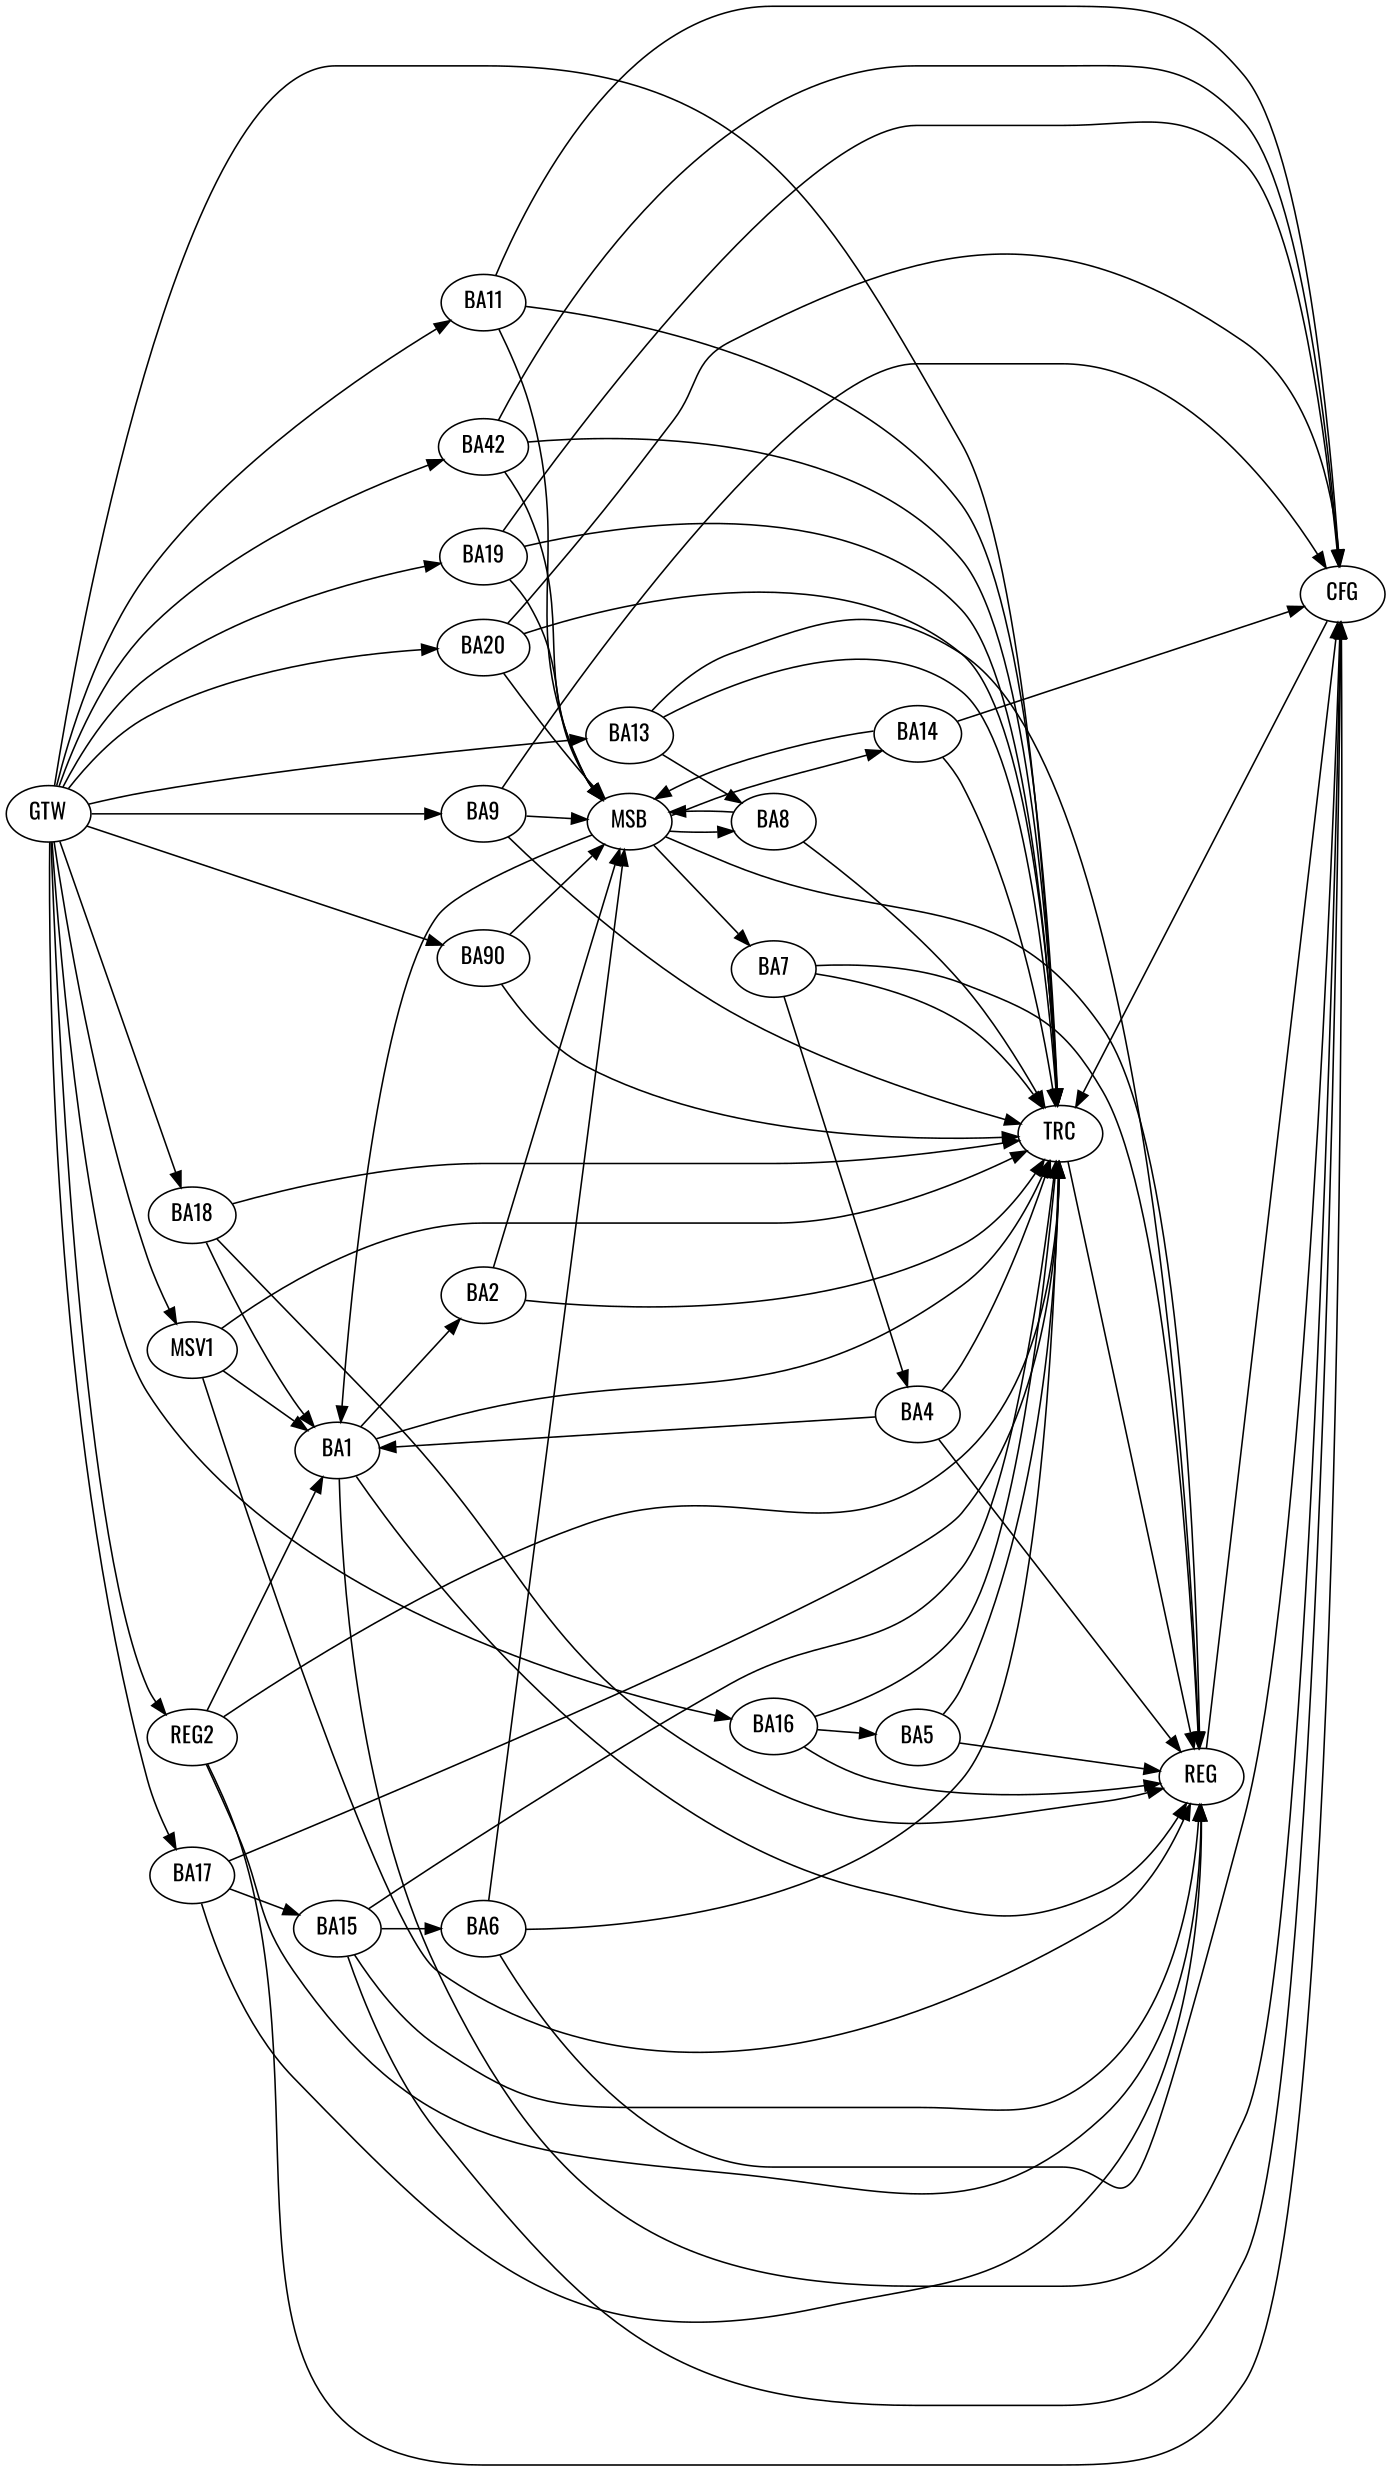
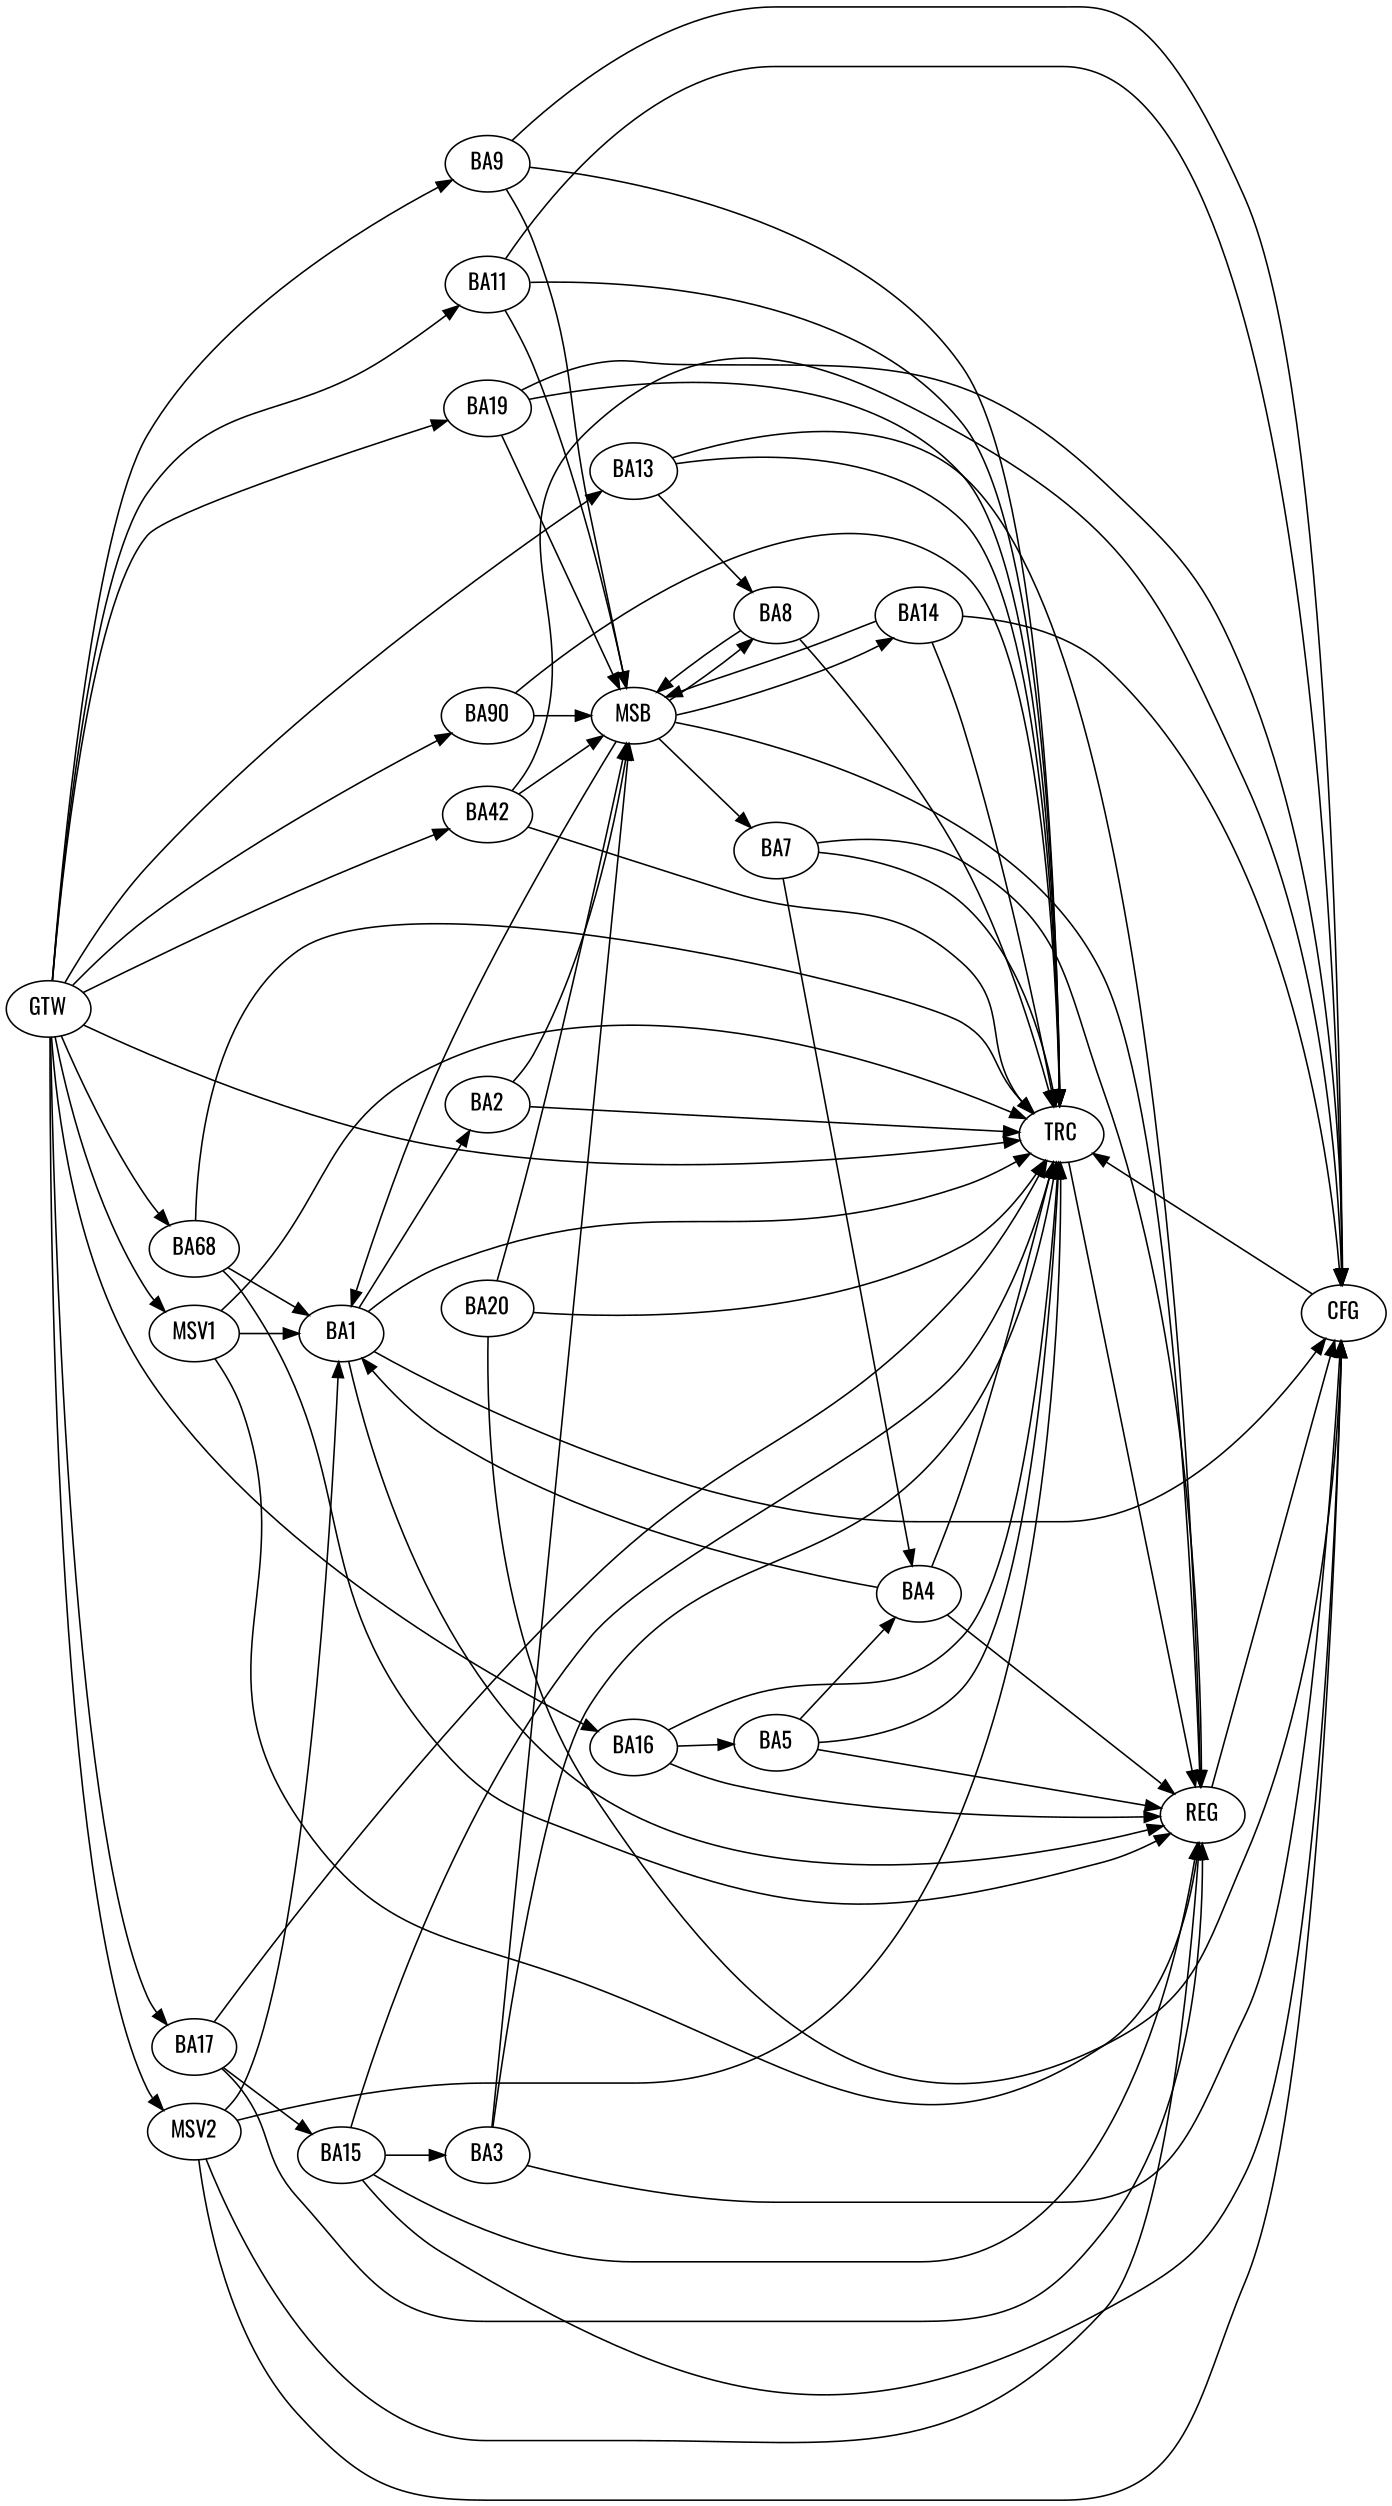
  strict digraph {
    fontname=Oswald
    rankdir=LR
    node [fontname=Oswald]
    edge [fontname=Oswald]
    n1 [label=BA1]
    n2 [label=BA2]
    n3 [label=REG]
    n4 [label=CFG]
    n5 [label=TRC]
    n6 [label=MSB]
    n7 [label=BA7]
    n8 [label=BA8]
    n9 [label=BA14]
-   n10 [label=BA6]
+   n10 [label=BA3]
    n11 [label=BA4]
    n12 [label=BA5]
    n13 [label=BA9]
    n14 [label=BA90]
    n15 [label=BA11]
    n16 [label=BA42]
    n17 [label=BA13]
    n18 [label=BA15]
    n19 [label=BA16]
    n20 [label=BA17]
-   n21 [label=BA18]
+   n21 [label=BA68]
    n22 [label=BA19]
    n23 [label=BA20]
    n24 [label=GTW]
    n25 [label=MSV1]
-   n26 [label=REG2]
+   n26 [label=MSV2]
    n1 -> n2
    n1 -> n3
    n1 -> n4
    n1 -> n5
    n2 -> n5
    n2 -> n6
    n3 -> n4
    n4 -> n5
    n5 -> n3
    n6 -> n1
    n6 -> n3
    n6 -> n7
    n6 -> n8
    n6 -> n9
    n7 -> n3
    n7 -> n5
    n7 -> n11
    n8 -> n5
    n8 -> n6
    n9 -> n4
    n9 -> n5
    n9 -> n6
    n10 -> n4
    n10 -> n5
    n10 -> n6
    n11 -> n1
    n11 -> n3
    n11 -> n5
    n12 -> n3
    n12 -> n5
+   n12 -> n11
    n13 -> n4
    n13 -> n5
    n13 -> n6
    n14 -> n5
    n14 -> n6
    n15 -> n4
    n15 -> n5
    n15 -> n6
    n16 -> n4
    n16 -> n5
    n16 -> n6
    n17 -> n3
    n17 -> n5
    n17 -> n8
    n18 -> n3
    n18 -> n4
    n18 -> n5
    n18 -> n10
    n19 -> n3
    n19 -> n5
    n19 -> n12
    n20 -> n3
    n20 -> n5
    n20 -> n18
    n21 -> n1
    n21 -> n3
    n21 -> n5
    n22 -> n4
    n22 -> n5
    n22 -> n6
    n23 -> n4
    n23 -> n5
    n23 -> n6
    n24 -> n5
    n24 -> n13
    n24 -> n14
    n24 -> n15
    n24 -> n16
    n24 -> n17
    n24 -> n19
    n24 -> n20
    n24 -> n21
    n24 -> n22
-   n24 -> n23
    n24 -> n25
    n24 -> n26
    n25 -> n1
    n25 -> n3
    n25 -> n5
    n26 -> n1
    n26 -> n3
    n26 -> n4
    n26 -> n5
  }
